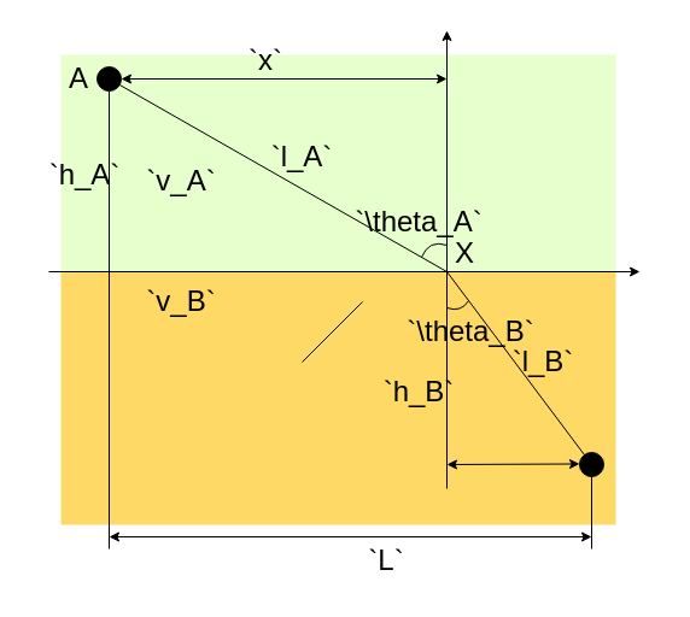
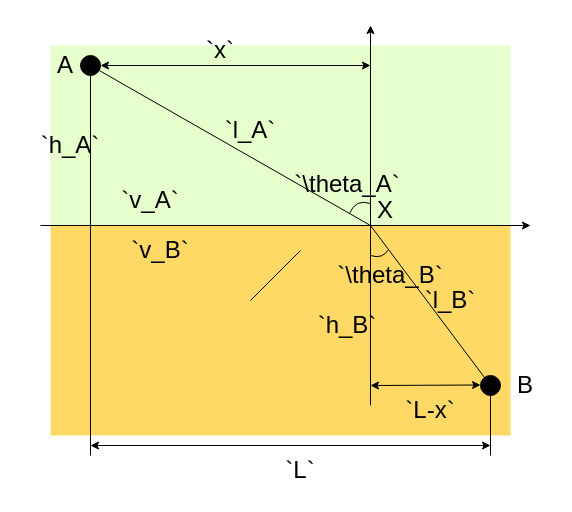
  <mxCell id="0" />
  <mxCell id="1" parent="0" />
  <mxCell id="2" value="" style="rounded=0;whiteSpace=wrap;html=1;strokeColor=none;" parent="1" vertex="1"><mxGeometry x="20" y="20" width="530" height="470" as="geometry" /></mxCell>
  <mxCell id="3" value="" style="rounded=0;whiteSpace=wrap;html=1;fillColor=#FFD966;strokeColor=none;" parent="1" vertex="1"><mxGeometry x="50" y="225" width="460" height="210" as="geometry" /></mxCell>
  <mxCell id="4" value="" style="rounded=0;whiteSpace=wrap;html=1;fillColor=#E6FFCC;strokeColor=none;" parent="1" vertex="1"><mxGeometry x="50" y="45" width="460" height="180" as="geometry" /></mxCell>
  <mxCell id="5" value="" style="endArrow=none;html=1;rounded=0;" parent="1" edge="1"><mxGeometry width="50" height="50" relative="1" as="geometry"><mxPoint x="490" y="455" as="sourcePoint" /><mxPoint x="490" y="385" as="targetPoint" /></mxGeometry></mxCell>
  <mxCell id="6" value="" style="endArrow=classic;html=1;rounded=0;" parent="1" edge="1"><mxGeometry width="50" height="50" relative="1" as="geometry"><mxPoint x="40" y="225" as="sourcePoint" /><mxPoint x="530" y="225" as="targetPoint" /></mxGeometry></mxCell>
  <mxCell id="7" value="" style="endArrow=classic;html=1;rounded=0;" parent="1" edge="1"><mxGeometry width="50" height="50" relative="1" as="geometry"><mxPoint x="370" y="405" as="sourcePoint" /><mxPoint x="370" y="25" as="targetPoint" /></mxGeometry></mxCell>
  <mxCell id="8" value="" style="endArrow=none;html=1;rounded=0;" parent="1" source="11" edge="1"><mxGeometry width="50" height="50" relative="1" as="geometry"><mxPoint x="90" y="65" as="sourcePoint" /><mxPoint x="370" y="225" as="targetPoint" /></mxGeometry></mxCell>
  <mxCell id="9" value="" style="endArrow=none;html=1;rounded=0;" parent="1" source="13" edge="1"><mxGeometry width="50" height="50" relative="1" as="geometry"><mxPoint x="370" y="225" as="sourcePoint" /><mxPoint x="490" y="385" as="targetPoint" /></mxGeometry></mxCell>
  <mxCell id="10" value="" style="endArrow=none;html=1;rounded=0;" parent="1" target="11" edge="1"><mxGeometry width="50" height="50" relative="1" as="geometry"><mxPoint x="90" y="65" as="sourcePoint" /><mxPoint x="370" y="225" as="targetPoint" /></mxGeometry></mxCell>
  <mxCell id="11" value="" style="ellipse;whiteSpace=wrap;html=1;aspect=fixed;fillColor=#000000;" parent="1" vertex="1"><mxGeometry x="80" y="55" width="20" height="20" as="geometry" /></mxCell>
  <mxCell id="12" value="" style="endArrow=none;html=1;rounded=0;" parent="1" target="13" edge="1"><mxGeometry width="50" height="50" relative="1" as="geometry"><mxPoint x="370" y="225" as="sourcePoint" /><mxPoint x="490" y="385" as="targetPoint" /></mxGeometry></mxCell>
  <mxCell id="13" value="" style="ellipse;whiteSpace=wrap;html=1;aspect=fixed;fillColor=#000000;" parent="1" vertex="1"><mxGeometry x="480" y="375" width="20" height="20" as="geometry" /></mxCell>
  <mxCell id="14" value="" style="endArrow=classic;startArrow=classic;html=1;rounded=0;" parent="1" edge="1"><mxGeometry width="50" height="50" relative="1" as="geometry"><mxPoint x="100" y="65" as="sourcePoint" /><mxPoint x="370" y="65" as="targetPoint" /></mxGeometry></mxCell>
  <mxCell id="15" value="" style="endArrow=classic;startArrow=classic;html=1;rounded=0;" parent="1" edge="1"><mxGeometry width="50" height="50" relative="1" as="geometry"><mxPoint x="370" y="385" as="sourcePoint" /><mxPoint x="480" y="384.5" as="targetPoint" /></mxGeometry></mxCell>
  <mxCell id="16" value="A" style="text;html=1;align=center;verticalAlign=middle;whiteSpace=wrap;rounded=0;fontSize=24;" parent="1" vertex="1"><mxGeometry x="50" y="50" width="30" height="30" as="geometry" /></mxCell>
+ <mxCell id="17" value="B" style="text;html=1;align=center;verticalAlign=middle;whiteSpace=wrap;rounded=0;fontSize=24;" parent="1" vertex="1"><mxGeometry x="510" y="370" width="30" height="30" as="geometry" /></mxCell>
  <mxCell id="18" value="" style="endArrow=classic;startArrow=classic;html=1;rounded=0;" parent="1" edge="1"><mxGeometry width="50" height="50" relative="1" as="geometry"><mxPoint x="90" y="445" as="sourcePoint" /><mxPoint x="490" y="445" as="targetPoint" /></mxGeometry></mxCell>
  <mxCell id="19" value="" style="endArrow=none;html=1;rounded=0;entryX=0.5;entryY=1;entryDx=0;entryDy=0;" parent="1" target="11" edge="1"><mxGeometry width="50" height="50" relative="1" as="geometry"><mxPoint x="90" y="455" as="sourcePoint" /><mxPoint x="390" y="205" as="targetPoint" /></mxGeometry></mxCell>
- <mxCell id="20" value="`L`" style="text;html=1;align=center;verticalAlign=middle;whiteSpace=wrap;rounded=0;fontSize=24;" parent="1" vertex="1"><mxGeometry x="290" y="450" width="60" height="30" as="geometry" /></mxCell>
+ <mxCell id="20" value="`L`" style="text;html=1;align=center;verticalAlign=middle;whiteSpace=wrap;rounded=0;fontSize=24;" parent="1" vertex="1"><mxGeometry x="270" y="455" width="60" height="30" as="geometry" /></mxCell>
  <mxCell id="21" value="`x`" style="text;html=1;align=center;verticalAlign=middle;whiteSpace=wrap;rounded=0;fontSize=24;" parent="1" vertex="1"><mxGeometry x="190" y="35" width="60" height="30" as="geometry" /></mxCell>
+ <mxCell id="22" value="`L-x`" style="text;html=1;align=center;verticalAlign=middle;whiteSpace=wrap;rounded=0;fontSize=24;" parent="1" vertex="1"><mxGeometry x="400" y="395" width="60" height="30" as="geometry" /></mxCell>
  <mxCell id="23" value="`l_B`" style="text;html=1;align=center;verticalAlign=middle;whiteSpace=wrap;rounded=0;fontSize=24;" parent="1" vertex="1"><mxGeometry x="420" y="285" width="60" height="30" as="geometry" /></mxCell>
  <mxCell id="24" value="`l_A`" style="text;html=1;align=center;verticalAlign=middle;whiteSpace=wrap;rounded=0;fontSize=24;" parent="1" vertex="1"><mxGeometry x="220" y="115" width="60" height="30" as="geometry" /></mxCell>
  <mxCell id="25" value="`\theta_A`" style="text;html=1;align=center;verticalAlign=middle;whiteSpace=wrap;rounded=0;fontSize=24;" parent="1" vertex="1"><mxGeometry x="317" y="169" width="60" height="30" as="geometry" /></mxCell>
  <mxCell id="26" value="" style="endArrow=none;html=1;rounded=0;curved=1;" parent="1" edge="1"><mxGeometry width="50" height="50" relative="1" as="geometry"><mxPoint x="349" y="213" as="sourcePoint" /><mxPoint x="370" y="203" as="targetPoint" /><Array as="points"><mxPoint x="355" y="198" /></Array></mxGeometry></mxCell>
  <mxCell id="27" value="" style="endArrow=none;html=1;rounded=0;curved=1;" parent="1" edge="1"><mxGeometry width="50" height="50" relative="1" as="geometry"><mxPoint x="370" y="255" as="sourcePoint" /><mxPoint x="388" y="249" as="targetPoint" /><Array as="points"><mxPoint x="382" y="259" /></Array></mxGeometry></mxCell>
  <mxCell id="28" value="`\theta_B`" style="text;html=1;align=center;verticalAlign=middle;whiteSpace=wrap;rounded=0;fontSize=24;" parent="1" vertex="1"><mxGeometry x="360" y="260" width="60" height="30" as="geometry" /></mxCell>
  <mxCell id="29" value="X" style="text;html=1;align=center;verticalAlign=middle;whiteSpace=wrap;rounded=0;fontSize=24;" parent="1" vertex="1"><mxGeometry x="370" y="195" width="30" height="30" as="geometry" /></mxCell>
- <mxCell id="30" value="`v_A`" style="text;html=1;align=center;verticalAlign=middle;whiteSpace=wrap;rounded=0;fontSize=24;" parent="1" vertex="1"><mxGeometry x="120" y="135" width="60" height="30" as="geometry" /></mxCell>
- <mxCell id="31" value="`v_B`" style="text;html=1;align=center;verticalAlign=middle;whiteSpace=wrap;rounded=0;fontSize=24;" parent="1" vertex="1"><mxGeometry x="120" y="235" width="60" height="30" as="geometry" /></mxCell>
+ <mxCell id="30" value="`v_A`" style="text;html=1;align=center;verticalAlign=middle;whiteSpace=wrap;rounded=0;fontSize=24;" parent="1" vertex="1"><mxGeometry x="120" y="185" width="60" height="30" as="geometry" /></mxCell>
+ <mxCell id="31" value="`v_B`" style="text;html=1;align=center;verticalAlign=middle;whiteSpace=wrap;rounded=0;fontSize=24;" parent="1" vertex="1"><mxGeometry x="130" y="235" width="60" height="30" as="geometry" /></mxCell>
  <mxCell id="32" value="`h_A`" style="text;html=1;align=center;verticalAlign=middle;whiteSpace=wrap;rounded=0;fontSize=24;" vertex="1" parent="1"><mxGeometry x="40" y="130" width="60" height="30" as="geometry" /></mxCell>
  <mxCell id="33" value="`h_B`" style="text;html=1;align=center;verticalAlign=middle;whiteSpace=wrap;rounded=0;fontSize=24;" vertex="1" parent="1"><mxGeometry x="317" y="310" width="60" height="30" as="geometry" /></mxCell>
  <mxCell id="34" value="" style="endArrow=none;html=1;rounded=0;" edge="1" parent="1"><mxGeometry width="50" height="50" relative="1" as="geometry"><mxPoint x="250" y="300" as="sourcePoint" /><mxPoint x="300" y="250" as="targetPoint" /></mxGeometry></mxCell>
